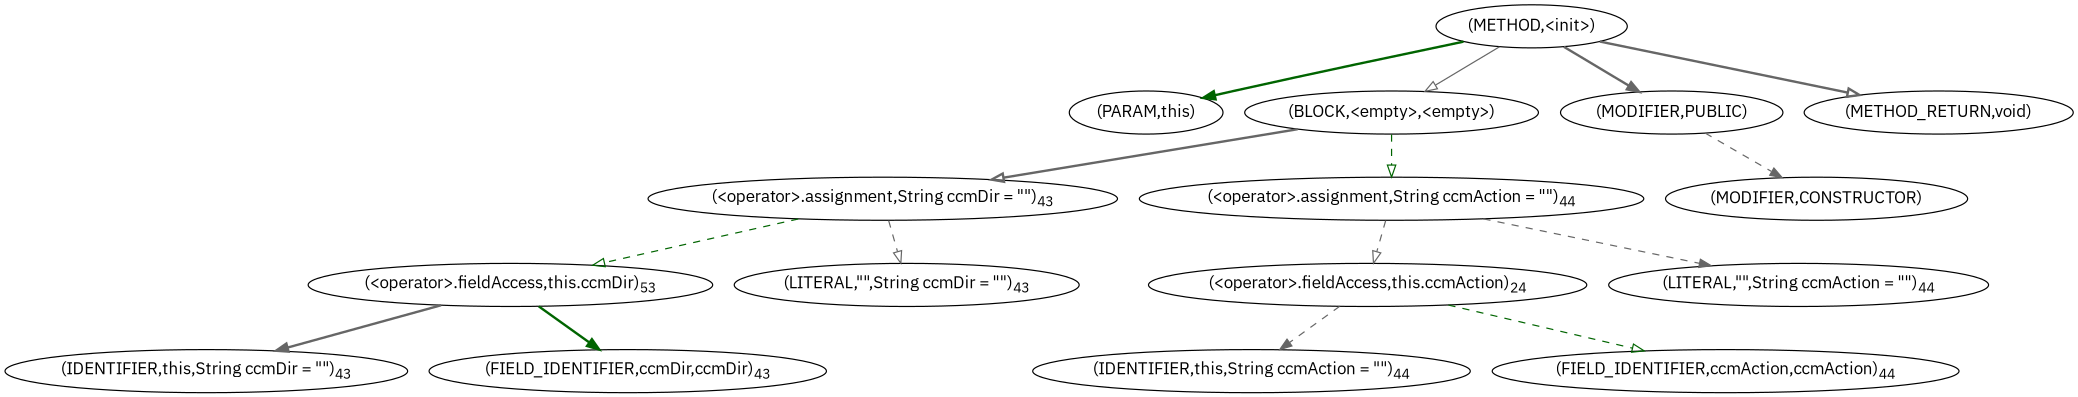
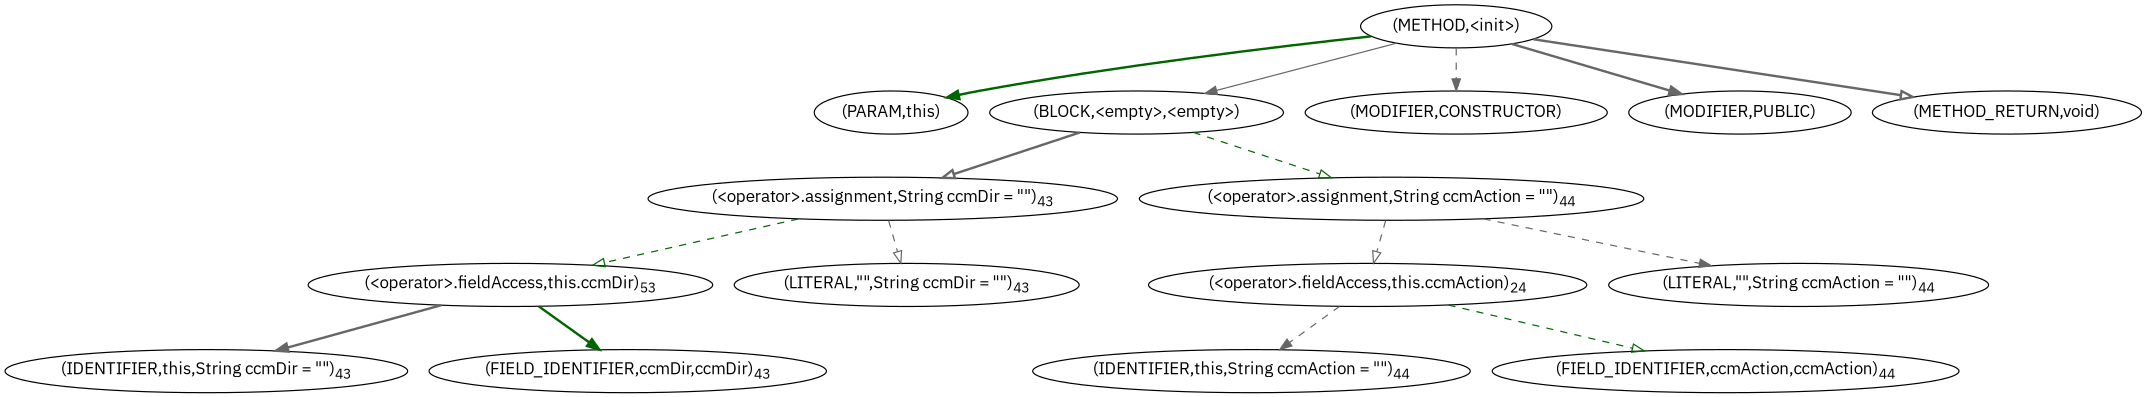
  digraph {
    fontname="IBM Plex Sans"
    node [fontname="IBM Plex Sans"]
    edge [arrowhead=normal color=gray40 fontname="IBM Plex Sans" style=dashed]
    n1 [label=<(METHOD,&lt;init&gt;)>]
    n2 [label=<(PARAM,this)>]
    n3 [label=<(BLOCK,&lt;empty&gt;,&lt;empty&gt;)>]
    n4 [label=<(MODIFIER,CONSTRUCTOR)>]
    n5 [label=<(MODIFIER,PUBLIC)>]
    n6 [label=<(METHOD_RETURN,void)>]
    n7 [label=<(&lt;operator&gt;.assignment,String ccmDir = &quot;&quot;)<SUB>43</SUB>>]
    n8 [label=<(&lt;operator&gt;.assignment,String ccmAction = &quot;&quot;)<SUB>44</SUB>>]
    n9 [label=<(&lt;operator&gt;.fieldAccess,this.ccmDir)<SUB>53</SUB>>]
    n10 [label=<(LITERAL,&quot;&quot;,String ccmDir = &quot;&quot;)<SUB>43</SUB>>]
    n11 [label=<(&lt;operator&gt;.fieldAccess,this.ccmAction)<SUB>24</SUB>>]
    n12 [label=<(LITERAL,&quot;&quot;,String ccmAction = &quot;&quot;)<SUB>44</SUB>>]
    n13 [label=<(IDENTIFIER,this,String ccmDir = &quot;&quot;)<SUB>43</SUB>>]
    n14 [label=<(FIELD_IDENTIFIER,ccmDir,ccmDir)<SUB>43</SUB>>]
    n15 [label=<(IDENTIFIER,this,String ccmAction = &quot;&quot;)<SUB>44</SUB>>]
    n16 [label=<(FIELD_IDENTIFIER,ccmAction,ccmAction)<SUB>44</SUB>>]
    n1 -> n2 [color=darkgreen style=bold]
-   n1 -> n3 [arrowhead=onormal style=solid]
-   n5 -> n4
+   n1 -> n3 [style=solid]
+   n1 -> n4
    n1 -> n5 [style=bold]
    n1 -> n6 [arrowhead=onormal style=bold]
    n3 -> n7 [arrowhead=onormal style=bold]
    n3 -> n8 [arrowhead=onormal color=darkgreen]
    n7 -> n9 [arrowhead=onormal color=darkgreen]
    n7 -> n10 [arrowhead=onormal]
    n8 -> n11 [arrowhead=onormal]
    n8 -> n12
    n9 -> n13 [style=bold]
    n9 -> n14 [color=darkgreen style=bold]
    n11 -> n15
    n11 -> n16 [arrowhead=onormal color=darkgreen]
  }
